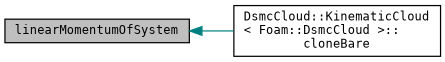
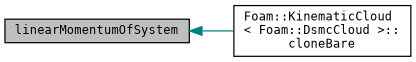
  digraph {
    rankdir=LR
    fontname="DejaVu Sans Mono"
    node [color=black fontname="DejaVu Sans Mono" fontsize=10 shape=record]
    n1 [fillcolor=grey75 fontcolor=black height=0.2 label=linearMomentumOfSystem style=filled width=0.4]
-   n2 [height=0.2 label="DsmcCloud::KinematicCloud\l\< Foam::DsmcCloud \>::\lcloneBare" width=0.4]
+   n2 [height=0.2 label="Foam::KinematicCloud\l\< Foam::DsmcCloud \>::\lcloneBare" width=0.4]
    n1 -> n2 [color=teal dir=back fontname="DejaVu Sans Mono" fontsize=10 labelfontname=FreeSans labelfontsize=10 style=solid]
  }
